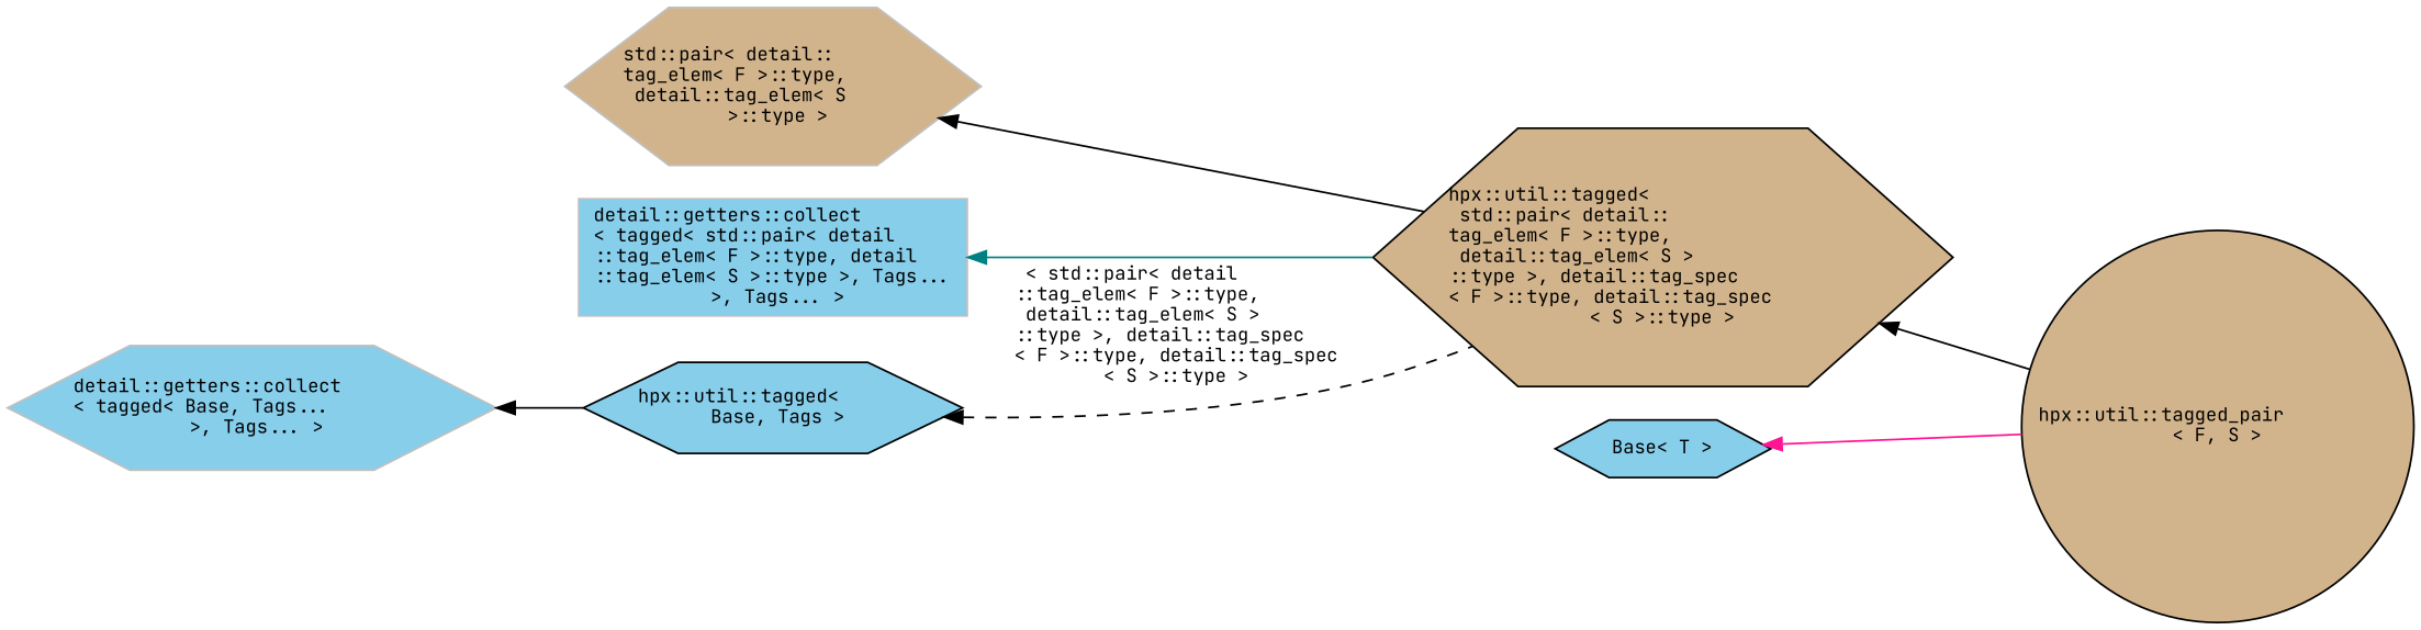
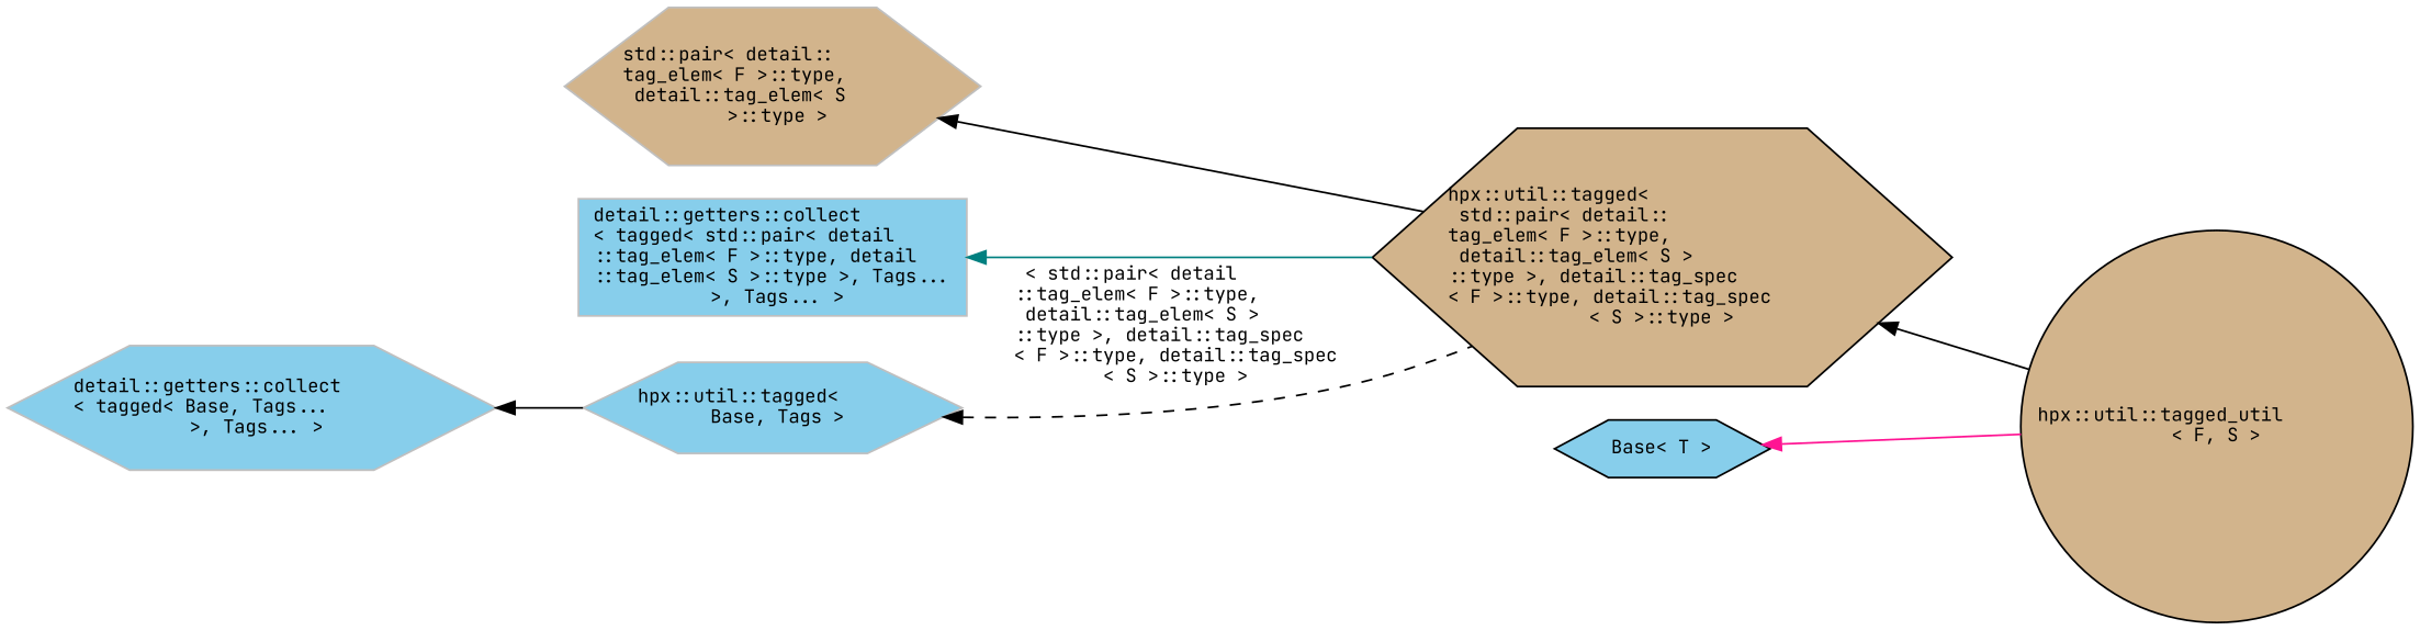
  digraph {
    fontname="JetBrains Mono"
    rankdir=LR
    node [color=black fillcolor=skyblue fontname="JetBrains Mono" fontsize=10 shape=hexagon style=filled]
    edge [color=black dir=back fontname="JetBrains Mono" fontsize=10 labelfontname=Helvetica labelfontsize=10 style=solid]
-   n1 [fillcolor=tan fontcolor=black height=0.2 label="hpx::util::tagged_pair\l\< F, S \>" shape=circle width=0.4]
+   n1 [fillcolor=tan fontcolor=black height=0.2 label="hpx::util::tagged_util\l\< F, S \>" shape=circle width=0.4]
    n2 [fillcolor=tan height=0.2 label="hpx::util::tagged\<\l std::pair\< detail::\ltag_elem\< F \>::type,\l detail::tag_elem\< S \>\l::type \>, detail::tag_spec\l\< F \>::type, detail::tag_spec\l\< S \>::type \>" width=0.4]
    n3 [color=grey75 fillcolor=tan height=0.2 label="std::pair\< detail::\ltag_elem\< F \>::type,\l detail::tag_elem\< S\l \>::type \>" width=0.4]
    n4 [color=grey75 height=0.2 label="detail::getters::collect\l\< tagged\< std::pair\< detail\l::tag_elem\< F \>::type, detail\l::tag_elem\< S \>::type \>, Tags...\l \>, Tags... \>" shape=box width=0.4]
-   n5 [height=0.2 label="hpx::util::tagged\<\l Base, Tags \>" width=0.4]
+   n5 [color=grey75 height=0.2 label="hpx::util::tagged\<\l Base, Tags \>" width=0.4]
    n6 [height=0.2 label="Base\< T \>" width=0.4]
    n7 [color=grey75 height=0.2 label="detail::getters::collect\l\< tagged\< Base, Tags...\l \>, Tags... \>" width=0.4]
    n2 -> n1
    n3 -> n2
    n4 -> n2 [color=teal]
    n5 -> n2 [label=" \< std::pair\< detail\l::tag_elem\< F \>::type,\l detail::tag_elem\< S \>\l::type \>, detail::tag_spec\l\< F \>::type, detail::tag_spec\l\< S \>::type \>" style=dashed]
    n6 -> n1 [color=deeppink]
    n7 -> n5
  }
